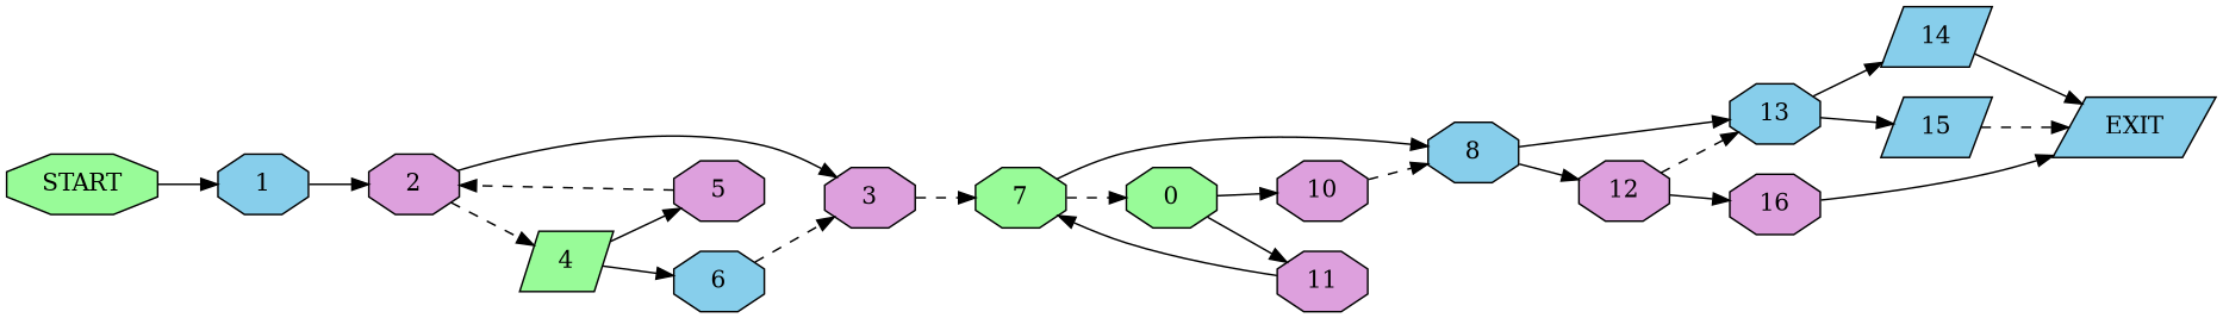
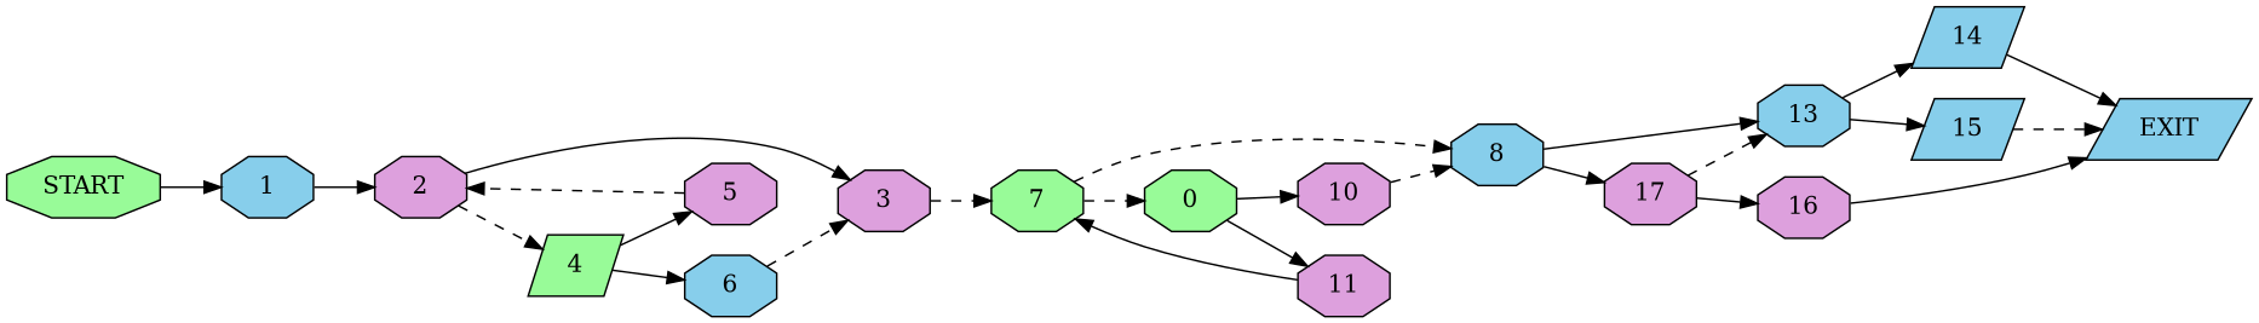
  digraph {
    rankdir=LR
    node [fillcolor=skyblue shape=octagon style=filled]
    edge [style=solid]
    n1 [fillcolor=palegreen label=START]
    1
    2 [fillcolor=plum]
    n4 [label=EXIT shape=parallelogram]
    3 [fillcolor=plum]
    4 [fillcolor=palegreen shape=parallelogram]
    7 [fillcolor=palegreen]
    5 [fillcolor=plum]
    6
    8
    n11 [fillcolor=palegreen label=0]
-   12 [fillcolor=plum]
+   12 [fillcolor=plum label=17]
    13
    10 [fillcolor=plum]
    11 [fillcolor=plum]
    16 [fillcolor=plum]
    14 [shape=parallelogram]
    15 [shape=parallelogram]
    n1 -> 1
    1 -> 2
    2 -> 3
    2 -> 4 [style=dashed]
    3 -> 7 [style=dashed]
    4 -> 5
    4 -> 6
-   7 -> 8
+   7 -> 8 [style=dashed]
    7 -> n11 [style=dashed]
    5 -> 2 [style=dashed]
    6 -> 3 [style=dashed]
    8 -> 12
    8 -> 13
    n11 -> 10
    n11 -> 11
    12 -> 13 [style=dashed]
    12 -> 16
    13 -> 14
    13 -> 15
    10 -> 8 [style=dashed]
    11 -> 7
    16 -> n4
    14 -> n4
    15 -> n4 [style=dashed]
  }
